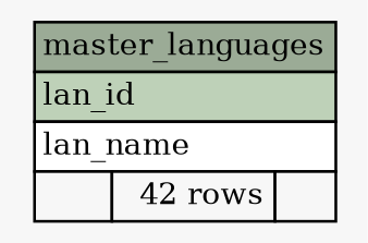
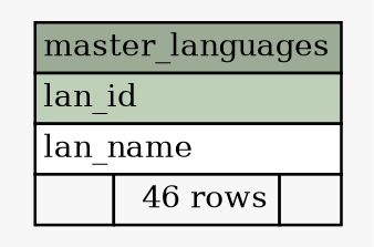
  digraph {
    bgcolor="#f7f7f7"
    fontname="DejaVu Serif"
    fontsize=11
    nodesep=0.18
    rankdir=TB
    ranksep=0.46
-   n1 [fontname="DejaVu Serif" fontsize=11 label=<     <TABLE BORDER="0" CELLBORDER="1" CELLSPACING="0" BGCOLOR="#ffffff">       <TR><TD COLSPAN="3" BGCOLOR="#9bab96" ALIGN="CENTER">master_languages</TD></TR>       <TR><TD PORT="lan_id" COLSPAN="3" BGCOLOR="#bed1b8" ALIGN="LEFT">lan_id</TD></TR>       <TR><TD PORT="lan_name" COLSPAN="3" ALIGN="LEFT">lan_name</TD></TR>       <TR><TD ALIGN="LEFT" BGCOLOR="#f7f7f7">  </TD><TD ALIGN="RIGHT" BGCOLOR="#f7f7f7">42 rows</TD><TD ALIGN="RIGHT" BGCOLOR="#f7f7f7">  </TD></TR>     </TABLE>> shape=plaintext]
+   n1 [fontname="DejaVu Serif" fontsize=11 label=<     <TABLE BORDER="0" CELLBORDER="1" CELLSPACING="0" BGCOLOR="#ffffff">       <TR><TD COLSPAN="3" BGCOLOR="#9bab96" ALIGN="CENTER">master_languages</TD></TR>       <TR><TD PORT="lan_id" COLSPAN="3" BGCOLOR="#bed1b8" ALIGN="LEFT">lan_id</TD></TR>       <TR><TD PORT="lan_name" COLSPAN="3" ALIGN="LEFT">lan_name</TD></TR>       <TR><TD ALIGN="LEFT" BGCOLOR="#f7f7f7">  </TD><TD ALIGN="RIGHT" BGCOLOR="#f7f7f7">46 rows</TD><TD ALIGN="RIGHT" BGCOLOR="#f7f7f7">  </TD></TR>     </TABLE>> shape=plaintext]
  }
